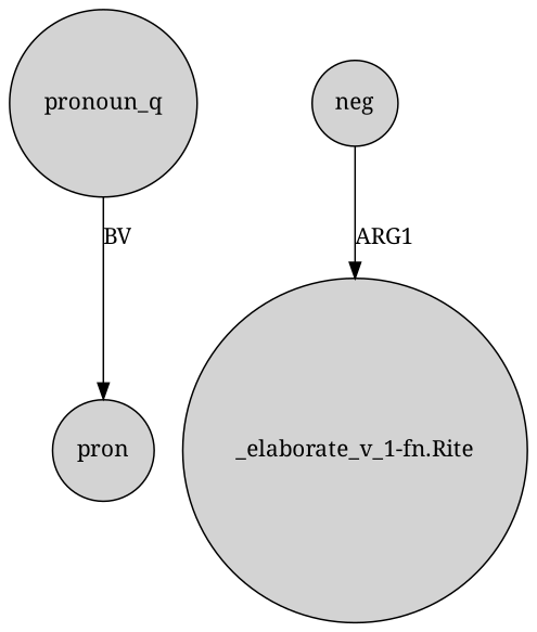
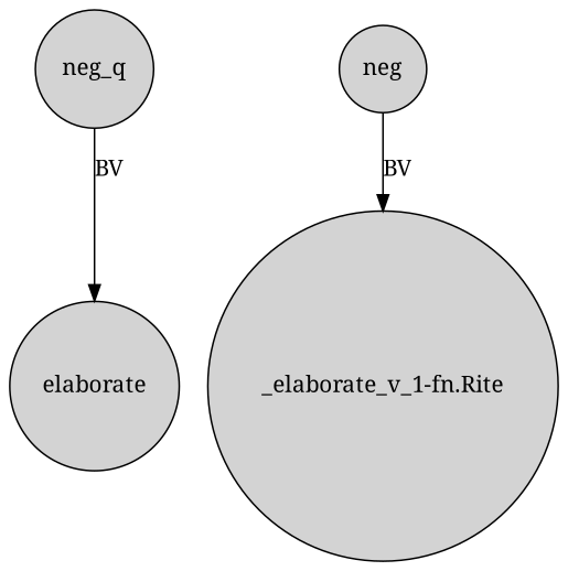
  digraph {
    fontname="Noto Serif"
    node [fontname="Noto Serif" shape=circle style=filled]
    edge [fontname="Noto Serif"]
-   pronoun_q
-   pron
+   pronoun_q [label=neg_q]
+   pron [label=elaborate]
    neg
    "_elaborate_v_1-fn.Rite"
    pronoun_q -> pron [label=BV]
-   neg -> "_elaborate_v_1-fn.Rite" [label=ARG1]
+   neg -> "_elaborate_v_1-fn.Rite" [label=BV]
  }
